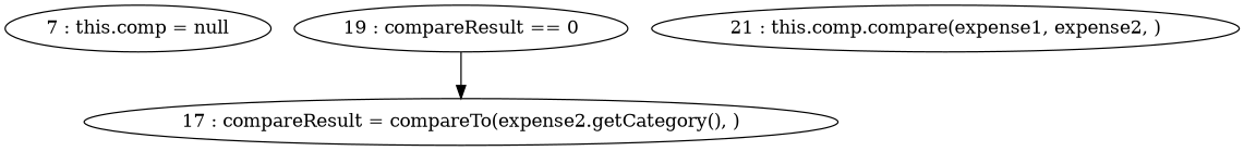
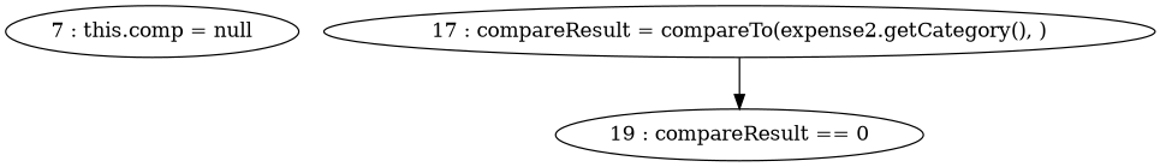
  digraph {
    "7 : this.comp = null"
    "17 : compareResult = compareTo(expense2.getCategory(), )"
    "19 : compareResult == 0"
-   "21 : this.comp.compare(expense1, expense2, )"
-   "19 : compareResult == 0" -> "17 : compareResult = compareTo(expense2.getCategory(), )"
+   "17 : compareResult = compareTo(expense2.getCategory(), )" -> "19 : compareResult == 0"
  }
